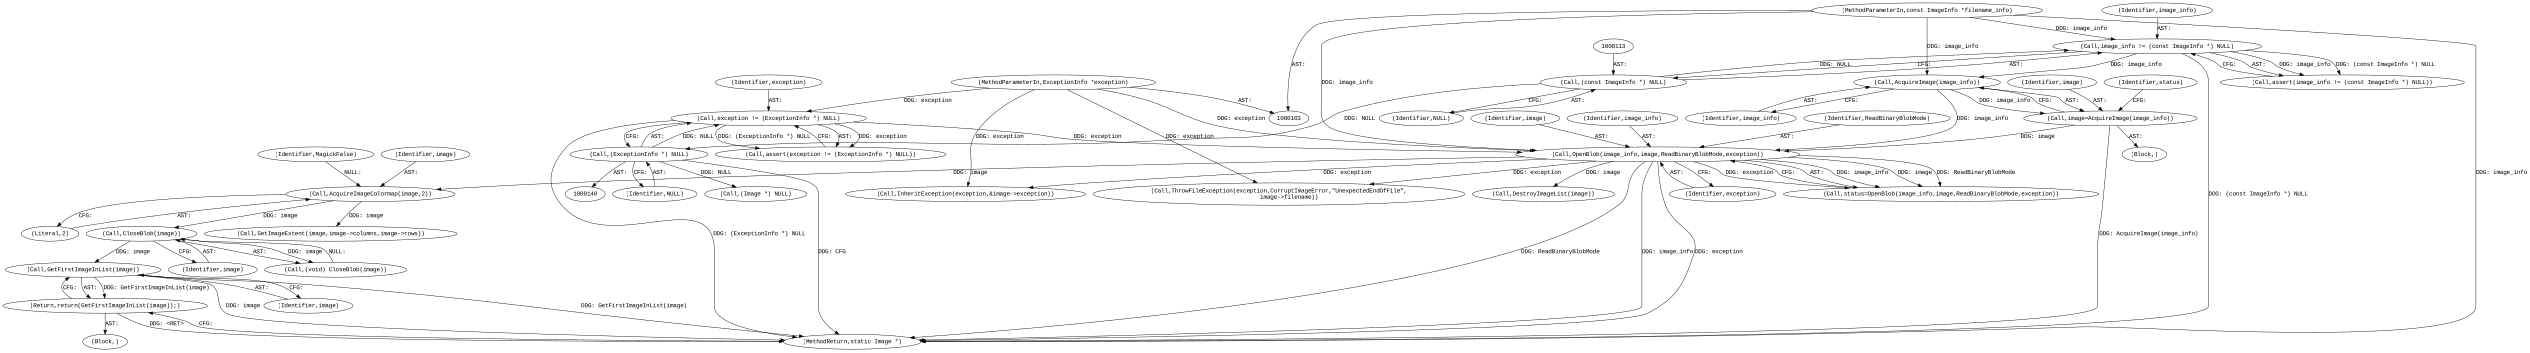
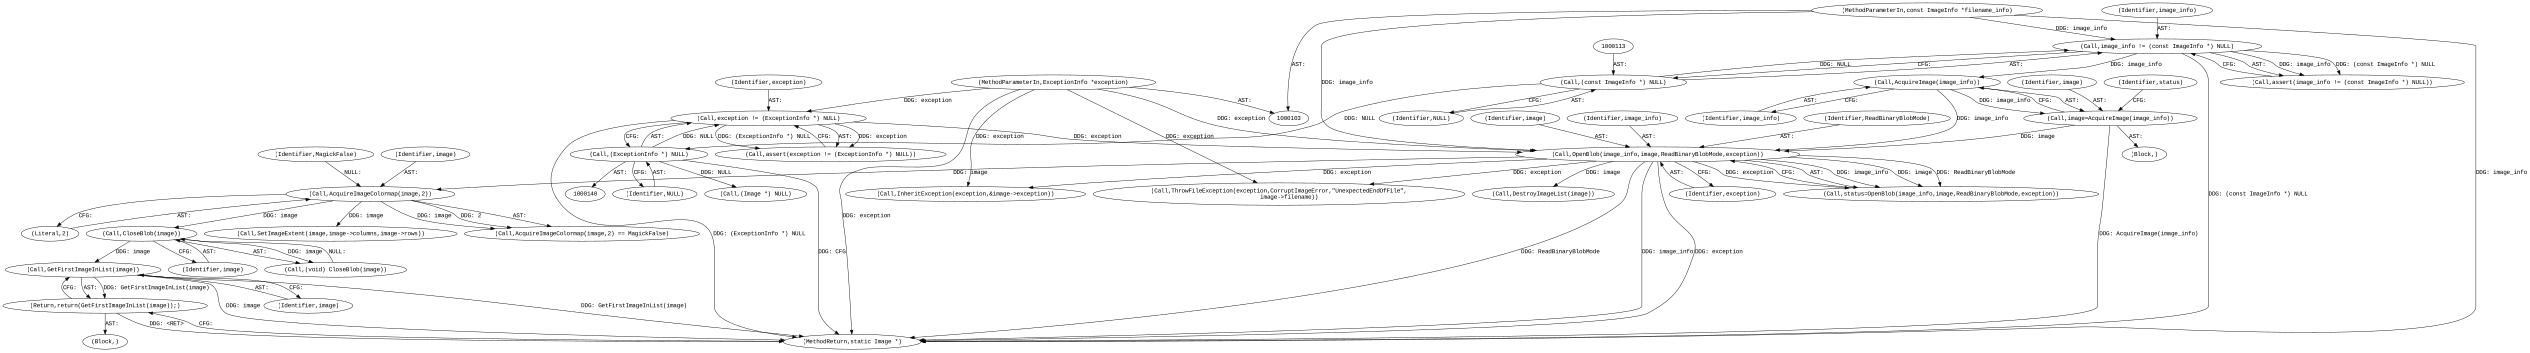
  digraph {
    fontname="Liberation Mono"
    node [fontname="Liberation Mono"]
    edge [fontname="Liberation Mono"]
    n1 [label="(Call,GetFirstImageInList(image))"]
    n2 [label="(Return,return(GetFirstImageInList(image));)"]
    n3 [label="(Identifier,image)"]
    n4 [label="(MethodReturn,static Image *)"]
    n5 [label="(Block,)"]
    n6 [label="(Call,CloseBlob(image))"]
    n7 [label="(Identifier,image)"]
    n8 [label="(Call,(void) CloseBlob(image))"]
    n9 [label="(Call,AcquireImageColormap(image,2))"]
    n10 [label="(Call,SetImageExtent(image,image->columns,image->rows))"]
+   n11 [label="(Call,AcquireImageColormap(image,2) == MagickFalse)"]
    n12 [label="(Literal,2)"]
    n13 [label="(Call,OpenBlob(image_info,image,ReadBinaryBlobMode,exception))"]
    n14 [label="(Call,status=OpenBlob(image_info,image,ReadBinaryBlobMode,exception))"]
    n15 [label="(Call,DestroyImageList(image))"]
    n16 [label="(Call,ThrowFileException(exception,CorruptImageError,\"UnexpectedEndOfFile\",\n      image->filename))"]
    n17 [label="(Call,InheritException(exception,&image->exception))"]
    n18 [label="(Identifier,exception)"]
    n19 [label="(Call,AcquireImage(image_info))"]
    n20 [label="(Call,image=AcquireImage(image_info))"]
    n21 [label="(Identifier,image_info)"]
    n22 [label="(Block,)"]
    n23 [label="(Call,image_info != (const ImageInfo *) NULL)"]
    n24 [label="(Call,(const ImageInfo *) NULL)"]
    n25 [label="(Call,assert(image_info != (const ImageInfo *) NULL))"]
    n26 [label="(Call,(ExceptionInfo *) NULL)"]
    n27 [label="(Identifier,NULL)"]
    n28 [label="(MethodParameterIn,const ImageInfo *filename_info)"]
    1000103
    n30 [label="(Call,exception != (ExceptionInfo *) NULL)"]
    n31 [label="(Identifier,NULL)"]
    n32 [label="(Call,(Image *) NULL)"]
    1000140
    n34 [label="(Call,assert(exception != (ExceptionInfo *) NULL))"]
    n35 [label="(MethodParameterIn,ExceptionInfo *exception)"]
    n36 [label="(Identifier,MagickFalse)"]
    n37 [label="(Identifier,image)"]
    n38 [label="(Identifier,image_info)"]
    n39 [label="(Identifier,exception)"]
    n40 [label="(Identifier,ReadBinaryBlobMode)"]
    n41 [label="(Identifier,image_info)"]
    n42 [label="(Identifier,image)"]
    n43 [label="(Identifier,status)"]
    n44 [label="(Identifier,image)"]
    1000113
    n1 -> n2 [label="AST: "]
    n1 -> n2 [label="DDG: GetFirstImageInList(image)"]
    n1 -> n3 [label="CFG: "]
    n1 -> n4 [label="DDG: image"]
    n1 -> n4 [label="DDG: GetFirstImageInList(image)"]
    n2 -> n1 [label="CFG: "]
    n2 -> n4 [label="DDG: <RET>"]
    n2 -> n5 [label="AST: "]
    n3 -> n1 [label="AST: "]
    n4 -> n2 [label="CFG: "]
    n6 -> n1 [label="DDG: image"]
    n6 -> n7 [label="CFG: "]
    n6 -> n8 [label="AST: "]
    n6 -> n8 [label="DDG: image"]
    n7 -> n6 [label="AST: "]
    n8 -> n6 [label="NULL: "]
    n9 -> n6 [label="DDG: image"]
    n9 -> n10 [label="DDG: image"]
+   n9 -> n11 [label="AST: "]
+   n9 -> n11 [label="DDG: image"]
+   n9 -> n11 [label="DDG: 2"]
    n9 -> n12 [label="CFG: "]
    n12 -> n9 [label="AST: "]
    n13 -> n4 [label="DDG: ReadBinaryBlobMode"]
    n13 -> n4 [label="DDG: image_info"]
    n13 -> n4 [label="DDG: exception"]
    n13 -> n9 [label="DDG: image"]
    n13 -> n14 [label="AST: "]
    n13 -> n14 [label="DDG: image_info"]
    n13 -> n14 [label="DDG: image"]
    n13 -> n14 [label="DDG: ReadBinaryBlobMode"]
    n13 -> n14 [label="DDG: exception"]
    n13 -> n15 [label="DDG: image"]
    n13 -> n16 [label="DDG: exception"]
    n13 -> n17 [label="DDG: exception"]
    n13 -> n18 [label="CFG: "]
    n14 -> n13 [label="CFG: "]
    n18 -> n13 [label="AST: "]
    n19 -> n13 [label="DDG: image_info"]
    n19 -> n20 [label="AST: "]
    n19 -> n20 [label="DDG: image_info"]
    n19 -> n21 [label="CFG: "]
    n20 -> n4 [label="DDG: AcquireImage(image_info)"]
    n20 -> n13 [label="DDG: image"]
    n20 -> n19 [label="CFG: "]
    n20 -> n22 [label="AST: "]
    n21 -> n19 [label="AST: "]
    n23 -> n4 [label="DDG: (const ImageInfo *) NULL"]
    n23 -> n19 [label="DDG: image_info"]
    n23 -> n24 [label="CFG: "]
    n23 -> n25 [label="AST: "]
    n23 -> n25 [label="DDG: image_info"]
    n23 -> n25 [label="DDG: (const ImageInfo *) NULL"]
    n24 -> n23 [label="AST: "]
    n24 -> n23 [label="DDG: NULL"]
    n24 -> n26 [label="DDG: NULL"]
    n24 -> n27 [label="CFG: "]
    n25 -> n23 [label="CFG: "]
    n26 -> n4 [label="DDG: CFG"]
    n26 -> n30 [label="AST: "]
    n26 -> n30 [label="DDG: NULL"]
    n26 -> n31 [label="CFG: "]
    n26 -> n32 [label="DDG: NULL"]
    n26 -> 1000140 [label="AST: "]
    n27 -> n24 [label="AST: "]
    n28 -> n4 [label="DDG: image_info"]
    n28 -> n13 [label="DDG: image_info"]
-   n28 -> n19 [label="DDG: image_info"]
    n28 -> n23 [label="DDG: image_info"]
    n28 -> 1000103 [label="AST: "]
    n30 -> n4 [label="DDG: (ExceptionInfo *) NULL"]
    n30 -> n13 [label="DDG: exception"]
    n30 -> n26 [label="CFG: "]
    n30 -> n34 [label="AST: "]
    n30 -> n34 [label="DDG: exception"]
    n30 -> n34 [label="DDG: (ExceptionInfo *) NULL"]
    n31 -> n26 [label="AST: "]
    n34 -> n30 [label="CFG: "]
+   n35 -> n4 [label="DDG: exception"]
    n35 -> n13 [label="DDG: exception"]
    n35 -> n16 [label="DDG: exception"]
    n35 -> n17 [label="DDG: exception"]
    n35 -> 1000103 [label="AST: "]
    n35 -> n30 [label="DDG: exception"]
    n36 -> n9 [label="NULL: "]
    n37 -> n13 [label="AST: "]
    n38 -> n13 [label="AST: "]
    n39 -> n30 [label="AST: "]
    n40 -> n13 [label="AST: "]
    n41 -> n23 [label="AST: "]
    n42 -> n20 [label="AST: "]
    n43 -> n20 [label="CFG: "]
    n44 -> n9 [label="AST: "]
    1000113 -> n24 [label="AST: "]
  }
